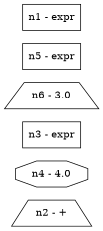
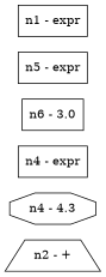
  digraph {
    rankdir=LR
    node [shape=box]
    n1 [label="n2 - +" shape=trapezium]
-   n2 [label="n4 - 4.0" shape=octagon]
-   n3 [label="n3 - expr"]
-   n4 [label="n6 - 3.0" shape=trapezium]
+   n2 [label="n4 - 4.3" shape=octagon]
+   n3 [label="n4 - expr"]
+   n4 [label="n6 - 3.0"]
    n5 [label="n5 - expr"]
    n6 [label="n1 - expr"]
  }
